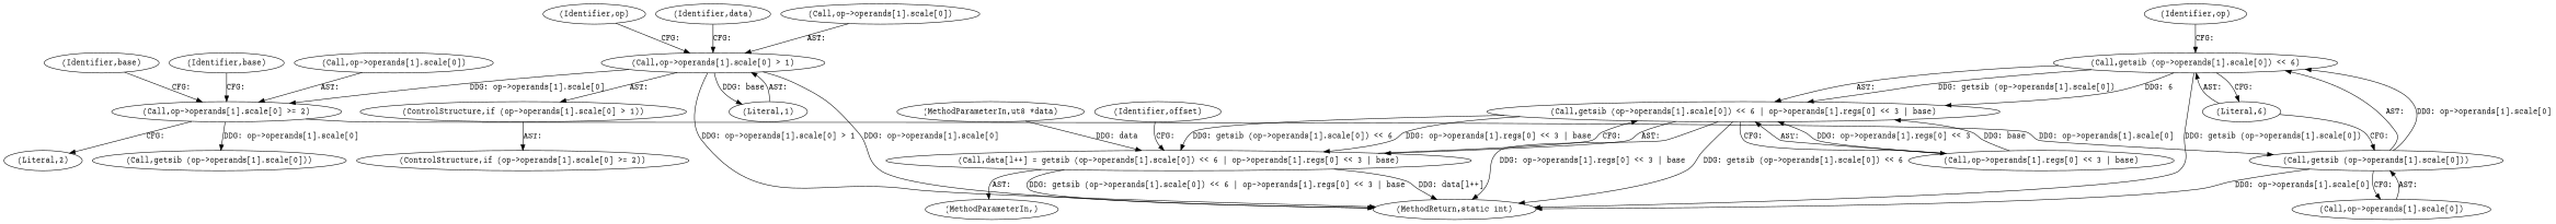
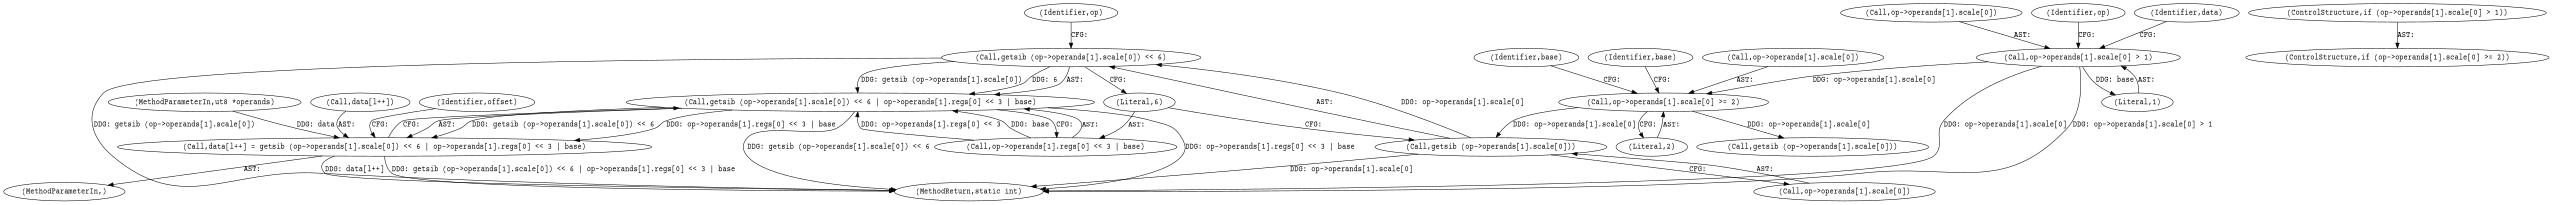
  digraph {
    fontname="Courier Prime"
    node [fontname="Courier Prime"]
    edge [fontname="Courier Prime"]
    n1 [label="(Call,getsib (op->operands[1].scale[0]) << 6)"]
    n2 [label="(Call,getsib (op->operands[1].scale[0]) << 6 | op->operands[1].regs[0] << 3 | base)"]
    n3 [label="(MethodReturn,static int)"]
    n4 [label="(Literal,6)"]
    n5 [label="(Call,data[l++] = getsib (op->operands[1].scale[0]) << 6 | op->operands[1].regs[0] << 3 | base)"]
    n6 [label="(Call,op->operands[1].regs[0] << 3 | base)"]
    n7 [label="(Call,getsib (op->operands[1].scale[0]))"]
    n8 [label="(Call,op->operands[1].scale[0])"]
    n9 [label="(Call,op->operands[1].scale[0] >= 2)"]
    n10 [label="(Call,getsib (op->operands[1].scale[0]))"]
    n11 [label="(Literal,2)"]
    n12 [label="(ControlStructure,if (op->operands[1].scale[0] >= 2))"]
    n13 [label="(Call,op->operands[1].scale[0] > 1)"]
    n14 [label="(Literal,1)"]
    n15 [label="(ControlStructure,if (op->operands[1].scale[0] > 1))"]
    n16 [label="(MethodParameterIn,)"]
    n17 [label="(Identifier,op)"]
    n18 [label="(Identifier,base)"]
-   n19 [label="(MethodParameterIn,ut8 *data)"]
+   n19 [label="(MethodParameterIn,ut8 *operands)"]
+   n20 [label="(Call,data[l++])"]
    n21 [label="(Identifier,offset)"]
    n22 [label="(Call,op->operands[1].scale[0])"]
    n23 [label="(Identifier,data)"]
    n24 [label="(Identifier,op)"]
    n25 [label="(Identifier,base)"]
    n26 [label="(Call,op->operands[1].scale[0])"]
    n1 -> n2 [label="AST: "]
    n1 -> n2 [label="DDG: getsib (op->operands[1].scale[0])"]
    n1 -> n2 [label="DDG: 6"]
    n1 -> n3 [label="DDG: getsib (op->operands[1].scale[0])"]
    n1 -> n4 [label="CFG: "]
    n2 -> n3 [label="DDG: op->operands[1].regs[0] << 3 | base"]
    n2 -> n3 [label="DDG: getsib (op->operands[1].scale[0]) << 6"]
    n2 -> n5 [label="AST: "]
    n2 -> n5 [label="DDG: getsib (op->operands[1].scale[0]) << 6"]
    n2 -> n5 [label="DDG: op->operands[1].regs[0] << 3 | base"]
    n2 -> n6 [label="CFG: "]
-   n4 -> n1 [label="AST: "]
+   n4 -> n6 [label="AST: "]
    n4 -> n7 [label="CFG: "]
    n5 -> n2 [label="CFG: "]
    n5 -> n3 [label="DDG: getsib (op->operands[1].scale[0]) << 6 | op->operands[1].regs[0] << 3 | base"]
    n5 -> n3 [label="DDG: data[l++]"]
    n5 -> n16 [label="AST: "]
    n6 -> n2 [label="AST: "]
    n6 -> n2 [label="DDG: op->operands[1].regs[0] << 3"]
    n6 -> n2 [label="DDG: base"]
    n7 -> n1 [label="AST: "]
    n7 -> n1 [label="DDG: op->operands[1].scale[0]"]
    n7 -> n3 [label="DDG: op->operands[1].scale[0]"]
    n7 -> n8 [label="CFG: "]
    n8 -> n7 [label="AST: "]
    n9 -> n7 [label="DDG: op->operands[1].scale[0]"]
    n9 -> n10 [label="DDG: op->operands[1].scale[0]"]
    n9 -> n11 [label="CFG: "]
+   n11 -> n9 [label="AST: "]
    n13 -> n3 [label="DDG: op->operands[1].scale[0]"]
    n13 -> n3 [label="DDG: op->operands[1].scale[0] > 1"]
    n13 -> n9 [label="DDG: op->operands[1].scale[0]"]
    n13 -> n14 [label="DDG: base"]
-   n13 -> n15 [label="AST: "]
    n14 -> n13 [label="AST: "]
    n15 -> n12 [label="AST: "]
    n17 -> n13 [label="CFG: "]
    n18 -> n9 [label="CFG: "]
    n19 -> n5 [label="DDG: data"]
+   n20 -> n5 [label="AST: "]
    n21 -> n5 [label="CFG: "]
    n22 -> n9 [label="AST: "]
    n23 -> n13 [label="CFG: "]
    n24 -> n1 [label="CFG: "]
    n25 -> n9 [label="CFG: "]
    n26 -> n13 [label="AST: "]
  }
